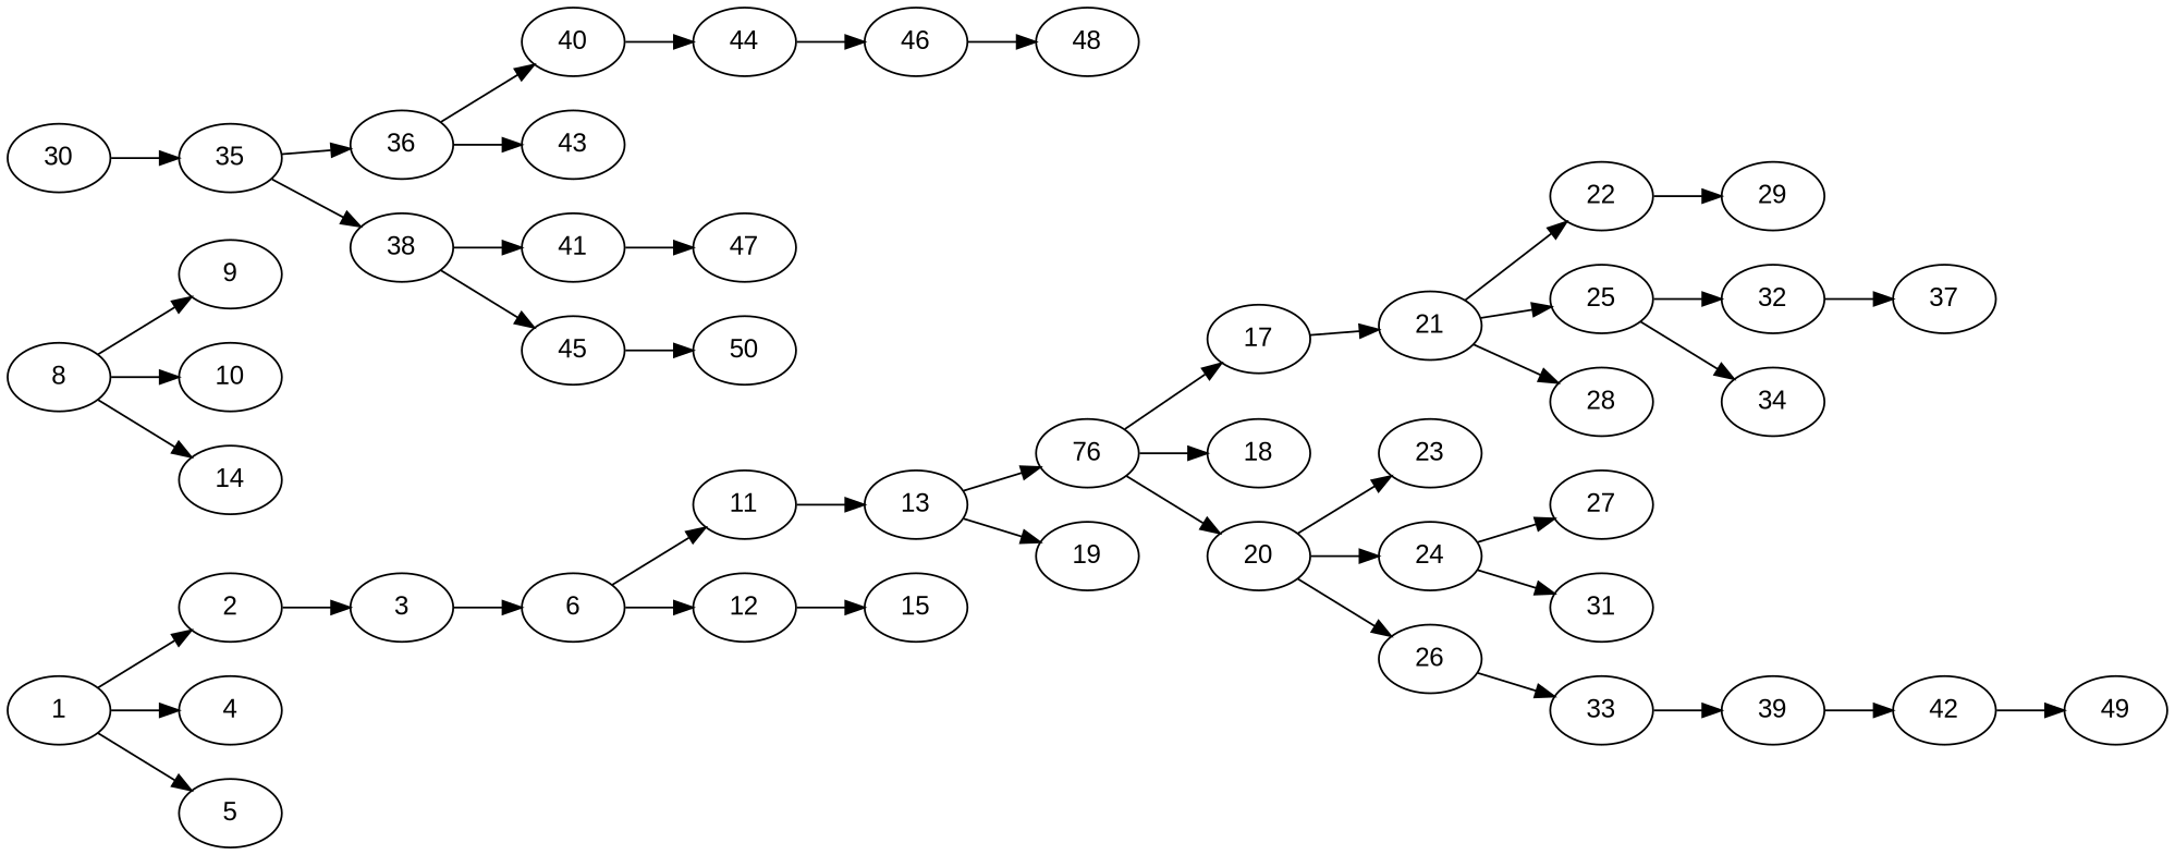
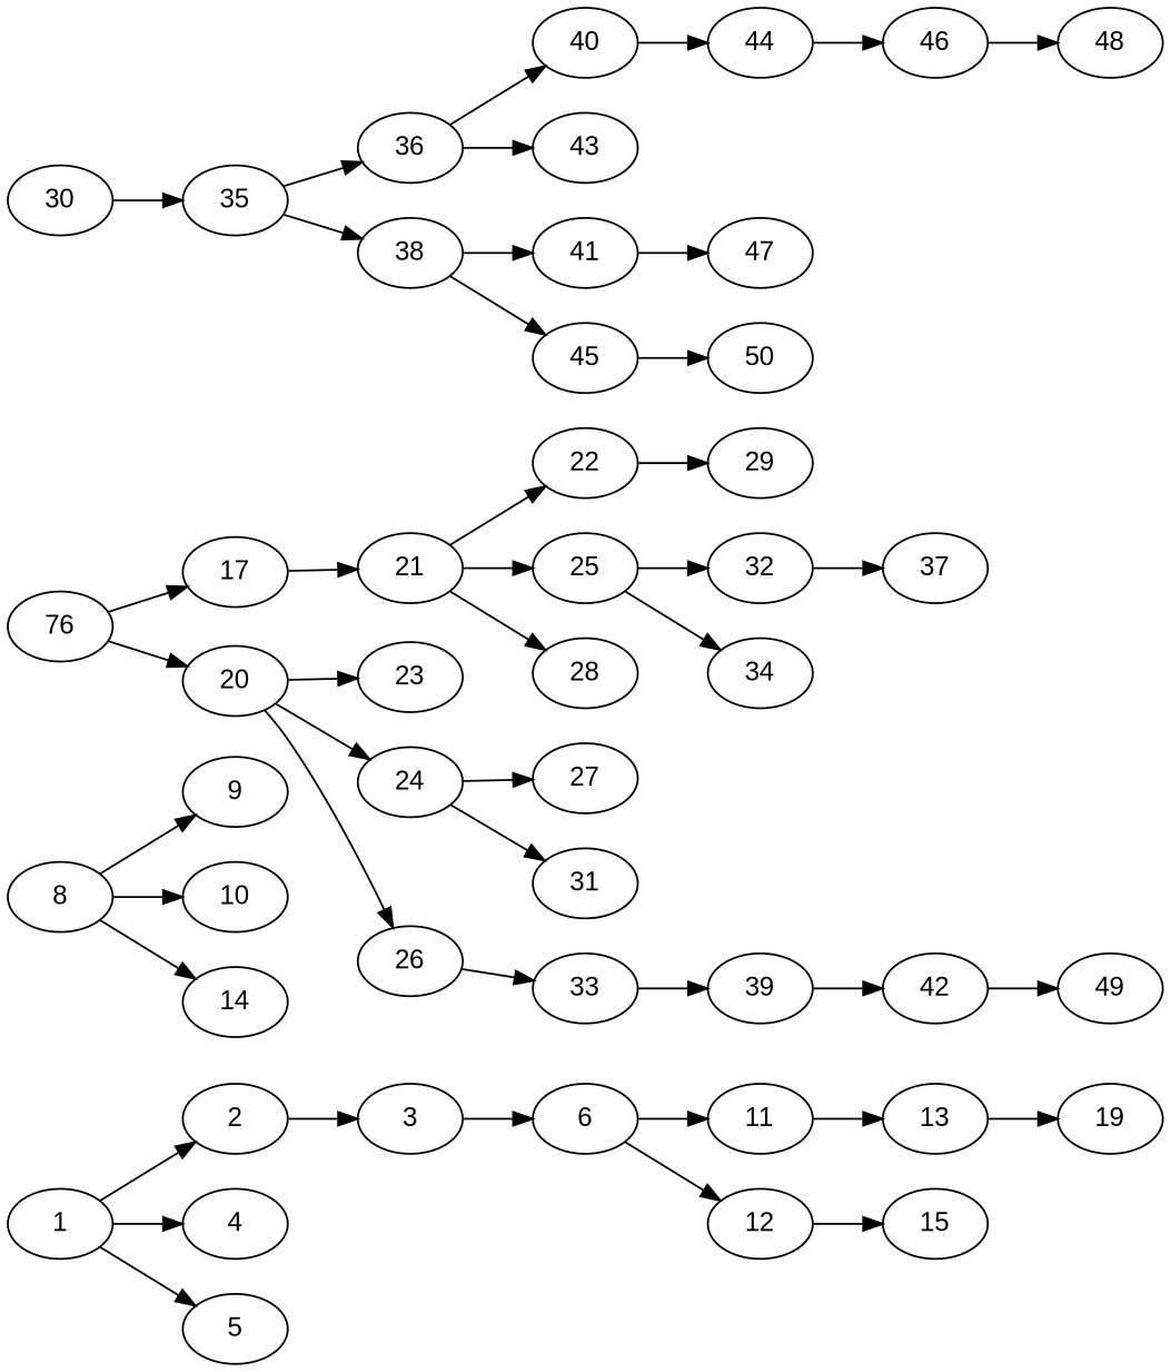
  digraph {
    fontname="Liberation Sans"
    rankdir=LR
    node [alpha=0.17 fontname="Liberation Sans"]
    edge [fontname="Liberation Sans"]
    1 [alpha=0.04]
    2
    4 [alpha=0.11]
    5 [alpha=0.13]
    3 [alpha=0.02]
    6
    11 [alpha=0.07]
    12 [alpha=0.12]
    13 [alpha=0.14]
    15 [alpha=0.11]
    8 [alpha=0.12]
    9 [alpha=0.01]
    10
    14 [alpha=0.15]
    n15 [alpha=0.04 label=76]
    19 [alpha=0.12]
    17 [alpha=0.06]
-   18
    20 [alpha=0.13]
    21 [alpha=0.18]
    23 [alpha=0.10]
    24
    26 [alpha=0.04]
    22 [alpha=0.05]
    25 [alpha=0.08]
    28 [alpha=0.15]
    27 [alpha=0.02]
    31 [alpha=0.18]
    33 [alpha=0.02]
    29 [alpha=0.06]
    32 [alpha=0.13]
    34 [alpha=0.09]
    30 [alpha=0.01]
    35 [alpha=0.01]
    39 [alpha=0.05]
    37 [alpha=0.01]
    36 [alpha=0.13]
    38 [alpha=0.00]
    42 [alpha=0.00]
    40 [alpha=0.04]
    43 [alpha=0.07]
    41 [alpha=0.14]
    45 [alpha=0.20]
    49 [alpha=0.01]
    44 [alpha=0.03]
    47 [alpha=0.14]
    50 [alpha=0.14]
    46 [alpha=0.19]
    48 [alpha=0.05]
    1 -> 2
    1 -> 4
    1 -> 5
    2 -> 3
    3 -> 6
    6 -> 11
    6 -> 12
    11 -> 13
    12 -> 15
-   13 -> n15
    13 -> 19
    8 -> 9
    8 -> 10
    8 -> 14
    n15 -> 17
-   n15 -> 18
    n15 -> 20
    17 -> 21
    20 -> 23
    20 -> 24
    20 -> 26
    21 -> 22
    21 -> 25
    21 -> 28
    24 -> 27
    24 -> 31
    26 -> 33
    22 -> 29
    25 -> 32
    25 -> 34
    33 -> 39
    32 -> 37
    30 -> 35
    35 -> 36
    35 -> 38
    39 -> 42
    36 -> 40
    36 -> 43
    38 -> 41
    38 -> 45
    42 -> 49
    40 -> 44
    41 -> 47
    45 -> 50
    44 -> 46
    46 -> 48
  }
